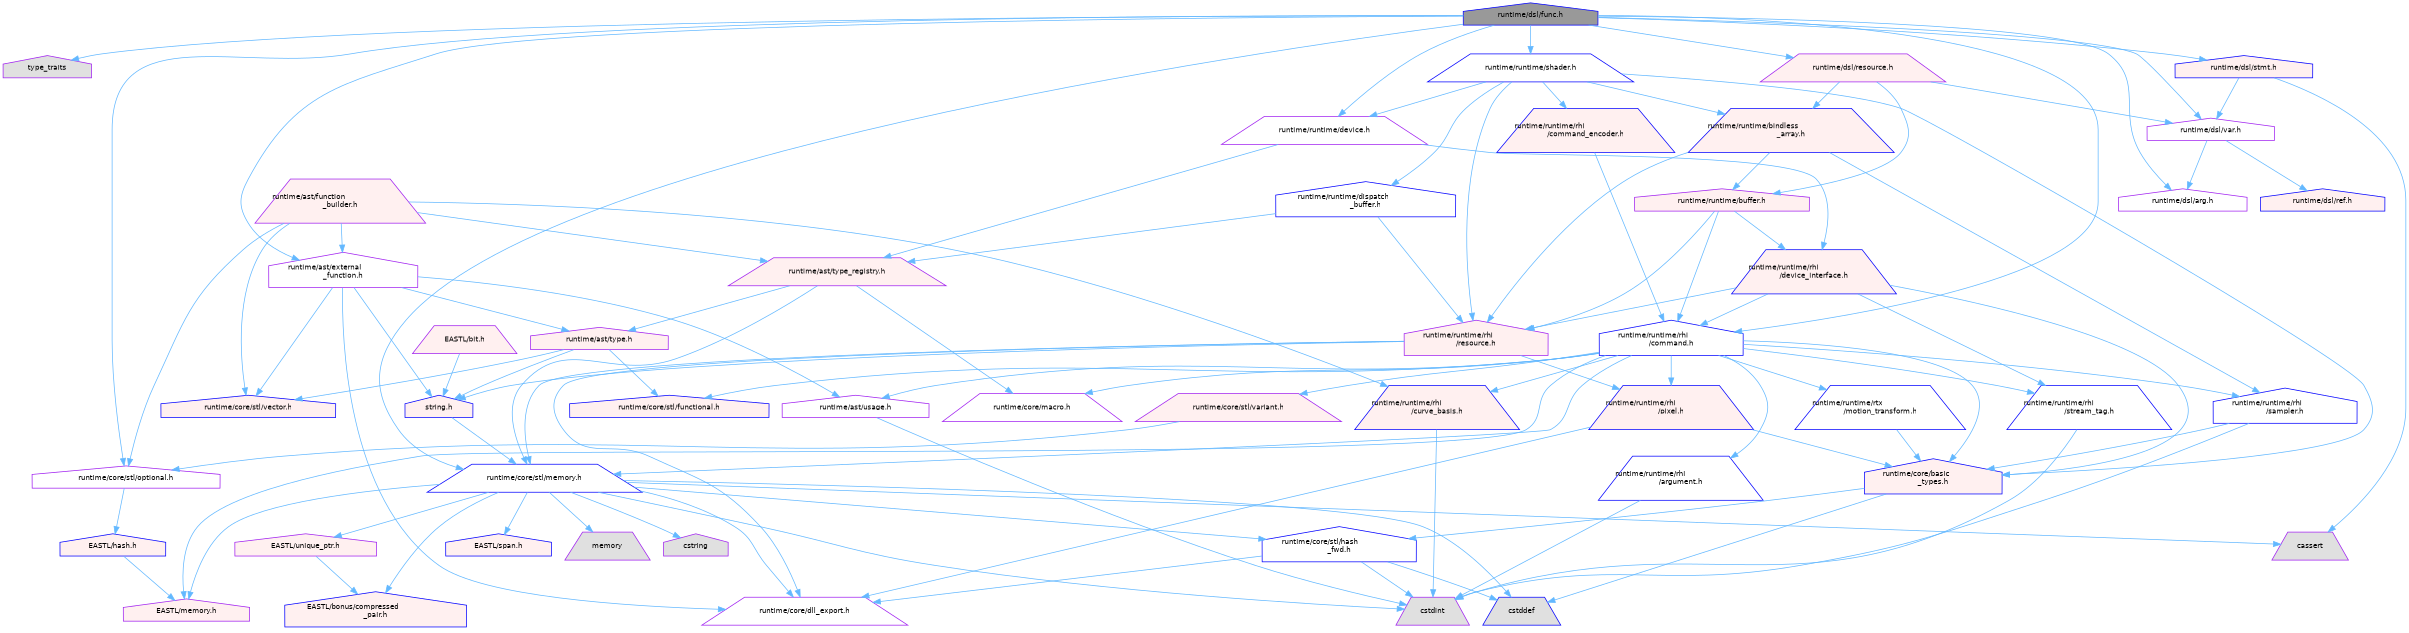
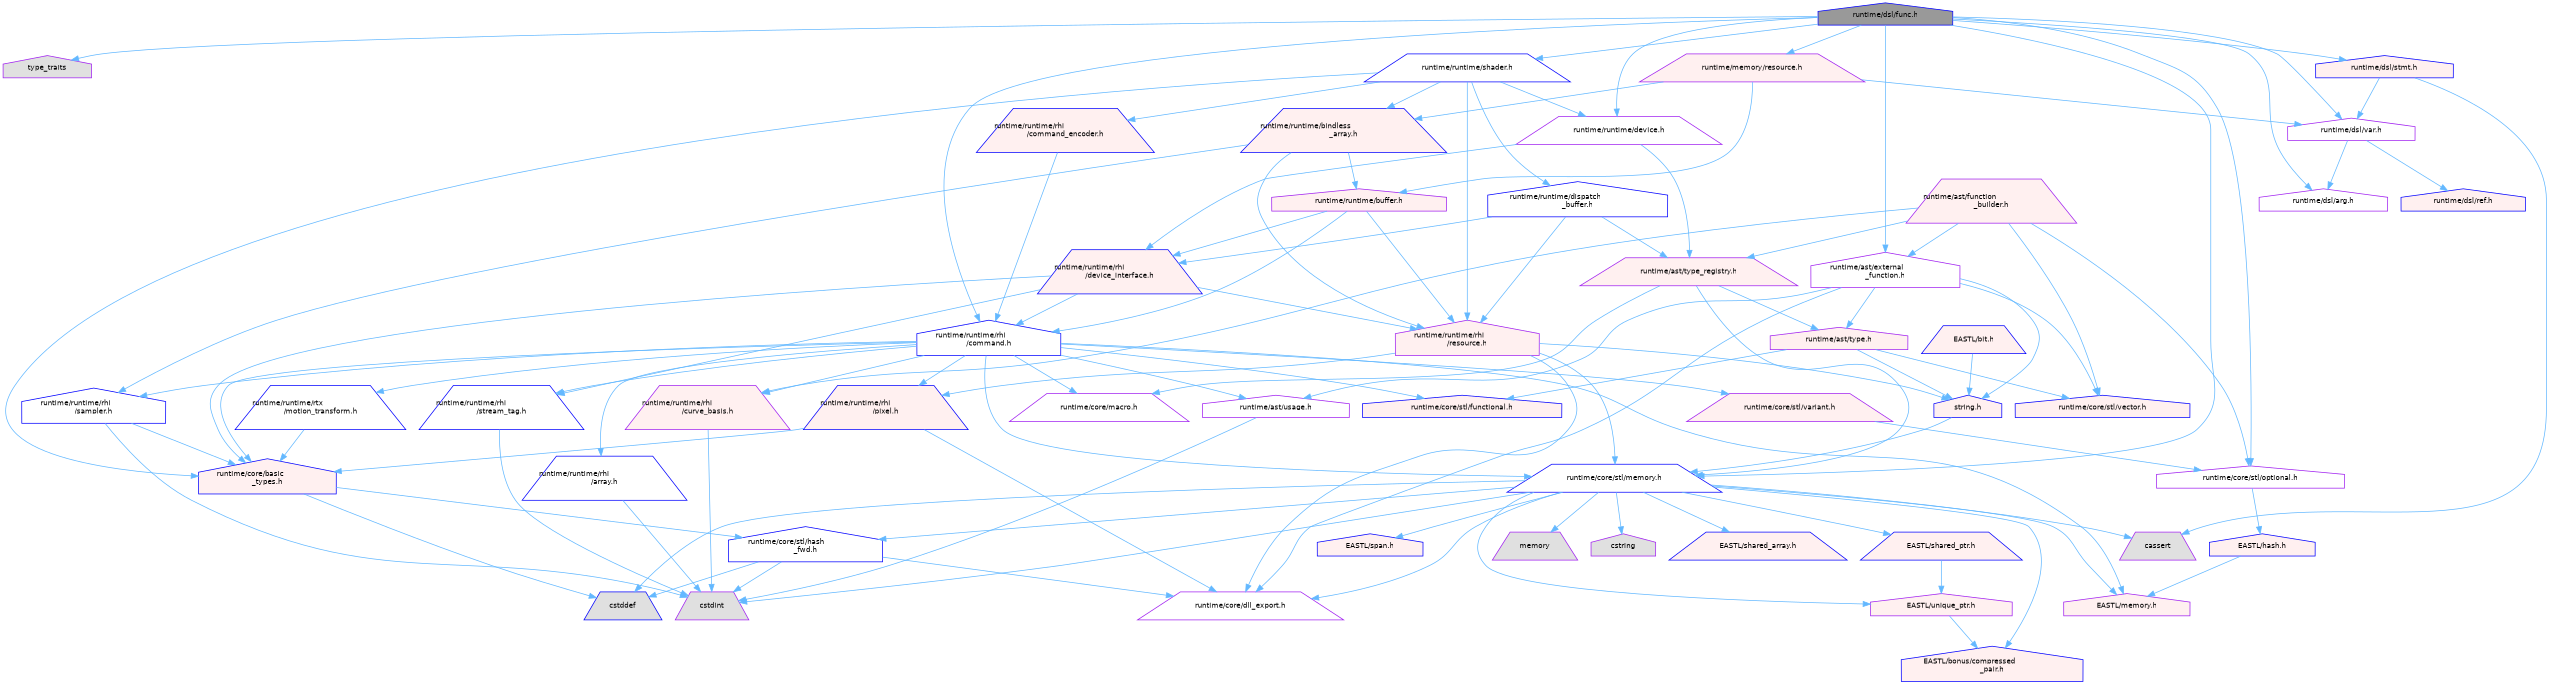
  digraph {
    node [color=blue fillcolor="#FFF0F0" fontname=Helvetica fontsize=10 shape=house style=filled]
    edge [color=steelblue1 fontname=Helvetica fontsize=10 labelfontname=Helvetica labelfontsize=10 style=solid]
    n1 [fillcolor=grey60 fontcolor=black height=0.2 label="runtime/dsl/func.h" width=0.4]
    n2 [color=purple fillcolor="#E0E0E0" height=0.2 label=type_traits width=0.4]
    n3 [fillcolor=white height=0.2 label="runtime/core/stl/memory.h" shape=trapezium width=0.4]
    n4 [color=purple fillcolor=white height=0.2 label="runtime/core/stl/optional.h" width=0.4]
    n5 [color=purple fillcolor=white height=0.2 label="runtime/ast/external\l_function.h" width=0.4]
    n6 [fillcolor=white height=0.2 label="runtime/runtime/rhi\l/command.h" width=0.4]
    n7 [color=purple fillcolor=white height=0.2 label="runtime/runtime/device.h" shape=trapezium width=0.4]
    n8 [fillcolor=white height=0.2 label="runtime/runtime/shader.h" shape=trapezium width=0.4]
    n9 [color=purple fillcolor=white height=0.2 label="runtime/dsl/arg.h" width=0.4]
    n10 [color=purple fillcolor=white height=0.2 label="runtime/dsl/var.h" width=0.4]
-   n11 [color=purple height=0.2 label="runtime/dsl/resource.h" shape=trapezium width=0.4]
+   n11 [color=purple height=0.2 label="runtime/memory/resource.h" shape=trapezium width=0.4]
    n12 [height=0.2 label="runtime/dsl/stmt.h" width=0.4]
    n13 [fillcolor="#E0E0E0" height=0.2 label=cstddef shape=trapezium width=0.4]
    n14 [color=purple fillcolor="#E0E0E0" height=0.2 label=cstdint shape=trapezium width=0.4]
    n15 [color=purple fillcolor="#E0E0E0" height=0.2 label=cassert shape=trapezium width=0.4]
    n16 [color=purple fillcolor="#E0E0E0" height=0.2 label=memory shape=trapezium width=0.4]
    n17 [color=purple fillcolor="#E0E0E0" height=0.2 label=cstring width=0.4]
    n18 [color=purple height=0.2 label="EASTL/memory.h" width=0.4]
+   n19 [height=0.2 label="EASTL/shared_array.h" shape=trapezium width=0.4]
    n20 [color=purple height=0.2 label="EASTL/unique_ptr.h" width=0.4]
    n21 [height=0.2 label="EASTL/bonus/compressed\l_pair.h" width=0.4]
+   n22 [height=0.2 label="EASTL/shared_ptr.h" shape=trapezium width=0.4]
    n23 [height=0.2 label="EASTL/span.h" width=0.4]
    n24 [color=purple fillcolor=white height=0.2 label="runtime/core/dll_export.h" shape=trapezium width=0.4]
    n25 [fillcolor=white height=0.2 label="runtime/core/stl/hash\l_fwd.h" width=0.4]
    n26 [height=0.2 label="EASTL/hash.h" width=0.4]
    n27 [height=0.2 label="string.h" width=0.4]
    n28 [height=0.2 label="runtime/core/stl/vector.h" width=0.4]
    n29 [color=purple fillcolor=white height=0.2 label="runtime/ast/usage.h" width=0.4]
    n30 [color=purple height=0.2 label="runtime/ast/type.h" width=0.4]
    n31 [height=0.2 label="runtime/core/stl/functional.h" width=0.4]
    n32 [color=purple fillcolor=white height=0.2 label="runtime/core/macro.h" shape=trapezium width=0.4]
    n33 [height=0.2 label="runtime/core/basic\l_types.h" width=0.4]
    n34 [color=purple height=0.2 label="runtime/core/stl/variant.h" shape=trapezium width=0.4]
    n35 [height=0.2 label="runtime/runtime/rhi\l/pixel.h" shape=trapezium width=0.4]
    n36 [fillcolor=white height=0.2 label="runtime/runtime/rhi\l/stream_tag.h" shape=trapezium width=0.4]
    n37 [fillcolor=white height=0.2 label="runtime/runtime/rhi\l/sampler.h" width=0.4]
-   n38 [fillcolor=white height=0.2 label="runtime/runtime/rhi\l/argument.h" shape=trapezium width=0.4]
-   n39 [height=0.2 label="runtime/runtime/rhi\l/curve_basis.h" shape=trapezium width=0.4]
+   n38 [fillcolor=white height=0.2 label="runtime/runtime/rhi\l/array.h" shape=trapezium width=0.4]
+   n39 [color=purple height=0.2 label="runtime/runtime/rhi\l/curve_basis.h" shape=trapezium width=0.4]
    n40 [fillcolor=white height=0.2 label="runtime/runtime/rtx\l/motion_transform.h" shape=trapezium width=0.4]
    n41 [color=purple height=0.2 label="runtime/ast/type_registry.h" shape=trapezium width=0.4]
    n42 [height=0.2 label="runtime/runtime/rhi\l/device_interface.h" shape=trapezium width=0.4]
    n43 [color=purple height=0.2 label="runtime/runtime/rhi\l/resource.h" width=0.4]
    n44 [height=0.2 label="runtime/runtime/bindless\l_array.h" shape=trapezium width=0.4]
    n45 [fillcolor=white height=0.2 label="runtime/runtime/dispatch\l_buffer.h" width=0.4]
    n46 [height=0.2 label="runtime/runtime/rhi\l/command_encoder.h" shape=trapezium width=0.4]
    n47 [height=0.2 label="runtime/dsl/ref.h" width=0.4]
    n48 [color=purple height=0.2 label="runtime/runtime/buffer.h" width=0.4]
-   n49 [color=purple height=0.2 label="EASTL/bit.h" shape=trapezium width=0.4]
+   n49 [height=0.2 label="EASTL/bit.h" shape=trapezium width=0.4]
    n50 [color=purple height=0.2 label="runtime/ast/function\l_builder.h" shape=trapezium width=0.4]
    n1 -> n2
    n1 -> n3
    n1 -> n4
    n1 -> n5
    n1 -> n6
    n1 -> n7
    n1 -> n8
    n1 -> n9
    n1 -> n10
    n1 -> n11
    n1 -> n12
    n3 -> n13
    n3 -> n14
    n3 -> n15
    n3 -> n16
    n3 -> n17
    n3 -> n18
+   n3 -> n19
    n3 -> n20
    n3 -> n21
+   n3 -> n22
    n3 -> n23
    n3 -> n24
    n3 -> n25
    n4 -> n26
    n5 -> n24
    n5 -> n27
    n5 -> n28
    n5 -> n29
    n5 -> n30
    n6 -> n3
    n6 -> n18
    n6 -> n29
    n6 -> n31
    n6 -> n32
    n6 -> n33
    n6 -> n34
    n6 -> n35
    n6 -> n36
    n6 -> n37
    n6 -> n38
    n6 -> n39
    n6 -> n40
    n7 -> n41
    n7 -> n42
    n8 -> n7
    n8 -> n33
    n8 -> n43
    n8 -> n44
    n8 -> n45
    n8 -> n46
    n10 -> n9
    n10 -> n47
    n11 -> n10
    n11 -> n44
    n11 -> n48
    n12 -> n10
    n12 -> n15
    n20 -> n21
+   n22 -> n20
    n25 -> n13
    n25 -> n14
    n25 -> n24
    n26 -> n18
    n27 -> n3
    n29 -> n14
    n30 -> n27
    n30 -> n28
    n30 -> n31
    n33 -> n13
    n33 -> n25
    n34 -> n4
    n35 -> n24
    n35 -> n33
    n36 -> n14
    n37 -> n14
    n37 -> n33
    n38 -> n14
    n39 -> n14
    n40 -> n33
    n41 -> n3
    n41 -> n30
    n41 -> n32
    n42 -> n6
    n42 -> n33
    n42 -> n36
    n42 -> n43
    n43 -> n3
    n43 -> n24
    n43 -> n27
    n43 -> n35
    n44 -> n37
    n44 -> n43
    n44 -> n48
    n45 -> n41
+   n45 -> n42
    n45 -> n43
    n46 -> n6
    n48 -> n6
    n48 -> n42
    n48 -> n43
    n49 -> n27
    n50 -> n4
    n50 -> n5
    n50 -> n28
    n50 -> n39
    n50 -> n41
  }
